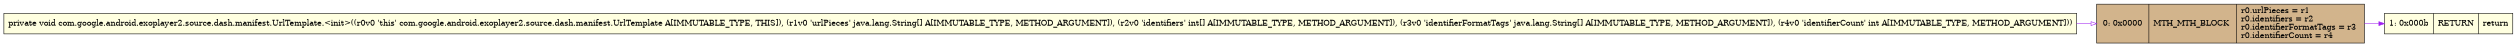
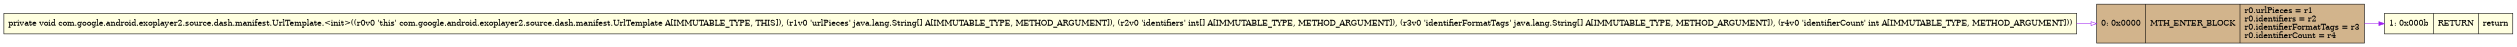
  digraph {
    rankdir=LR
    node [shape=record style=filled fillcolor=lightyellow]
    edge [color=purple]
-   n1 [label="{0\:\ 0x0000|MTH_MTH_BLOCK\l|r0.urlPieces = r1\lr0.identifiers = r2\lr0.identifierFormatTags = r3\lr0.identifierCount = r4\l}" fillcolor=tan]
+   n1 [label="{0\:\ 0x0000|MTH_ENTER_BLOCK\l|r0.urlPieces = r1\lr0.identifiers = r2\lr0.identifierFormatTags = r3\lr0.identifierCount = r4\l}" fillcolor=tan]
    n2 [label="{1\:\ 0x000b|RETURN\l|return\l}"]
    n3 [label="{private void com.google.android.exoplayer2.source.dash.manifest.UrlTemplate.\<init\>((r0v0 'this' com.google.android.exoplayer2.source.dash.manifest.UrlTemplate A[IMMUTABLE_TYPE, THIS]), (r1v0 'urlPieces' java.lang.String[] A[IMMUTABLE_TYPE, METHOD_ARGUMENT]), (r2v0 'identifiers' int[] A[IMMUTABLE_TYPE, METHOD_ARGUMENT]), (r3v0 'identifierFormatTags' java.lang.String[] A[IMMUTABLE_TYPE, METHOD_ARGUMENT]), (r4v0 'identifierCount' int A[IMMUTABLE_TYPE, METHOD_ARGUMENT])) }"]
    n1 -> n2 [arrowhead=normal]
    n3 -> n1 [arrowhead=onormal]
  }
